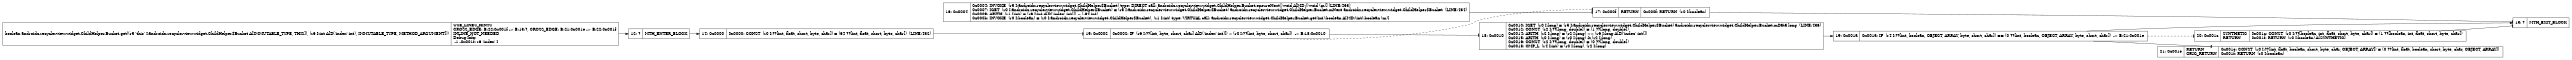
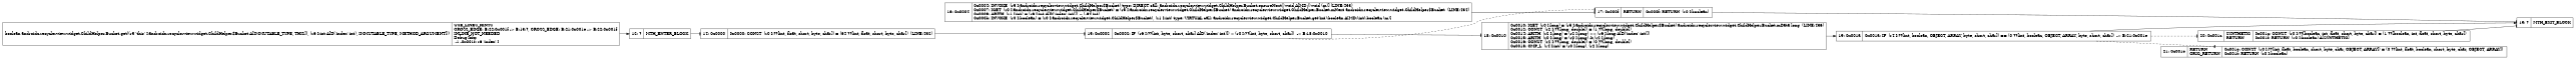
  digraph {
    rankdir=LR
    node [shape=record]
    edge [arrowhead=tee]
    n1 [label="{12\:\ ?|MTH_ENTER_BLOCK\l}"]
    n2 [label="{14\:\ 0x0000|0x0000: CONST  (r0 I:??[int, float, short, byte, char]) = (64 ??[int, float, short, byte, char])  (LINE:432)\l}"]
    n3 [label="{15\:\ 0x0002|0x0002: IF  (r6 I:??[int, byte, short, char] A[D('index' int)]) \< (r0 I:??[int, byte, short, char])  \-\> B:18:0x0010 \l}"]
    n4 [label="{18\:\ 0x0010|0x0010: IGET  (r0 I:long) = (r5 I:androidx.recyclerview.widget.ChildHelper$Bucket) androidx.recyclerview.widget.ChildHelper.Bucket.mData long  (LINE:436)\l0x0012: CONST  (r2 I:??[long, double]) = (1 ??[long, double]) \l0x0014: ARITH  (r2 I:long) = (r2 I:long) \<\< (r6 I:long A[D('index' int)]) \l0x0015: ARITH  (r0 I:long) = (r0 I:long) & (r2 I:long) \l0x0016: CONST  (r2 I:??[long, double]) = (0 ??[long, double]) \l0x0018: CMP_L  (r4 I:int) = (r0 I:long), (r2 I:long) \l}"]
    n5 [label="{17\:\ 0x000f|RETURN\l|0x000f: RETURN  (r0 I:boolean) \l}"]
    n6 [label="{16\:\ 0x0004|0x0004: INVOKE  (r5 I:androidx.recyclerview.widget.ChildHelper$Bucket) type: DIRECT call: androidx.recyclerview.widget.ChildHelper.Bucket.ensureNext():void A[MD:():void (m)] (LINE:433)\l0x0007: IGET  (r0 I:androidx.recyclerview.widget.ChildHelper$Bucket) = (r5 I:androidx.recyclerview.widget.ChildHelper$Bucket) androidx.recyclerview.widget.ChildHelper.Bucket.mNext androidx.recyclerview.widget.ChildHelper$Bucket  (LINE:434)\l0x0009: ARITH  (r1 I:int) = (r6 I:int A[D('index' int)]) + (\-64 int) \l0x000b: INVOKE  (r0 I:boolean) = (r0 I:androidx.recyclerview.widget.ChildHelper$Bucket), (r1 I:int) type: VIRTUAL call: androidx.recyclerview.widget.ChildHelper.Bucket.get(int):boolean A[MD:(int):boolean (m)]\l}"]
    n7 [label="{19\:\ 0x001a|0x001a: IF  (r4 I:??[int, boolean, OBJECT, ARRAY, byte, short, char]) == (0 ??[int, boolean, OBJECT, ARRAY, byte, short, char])  \-\> B:21:0x001e \l}"]
    n8 [label="{13\:\ ?|MTH_EXIT_BLOCK\l}"]
    n9 [label="{20\:\ 0x001c|SYNTHETIC\lRETURN\l|0x001c: CONST  (r0 I:??[boolean, int, float, short, byte, char]) = (1 ??[boolean, int, float, short, byte, char]) \l0x001f: RETURN  (r0 I:boolean) A[SYNTHETIC]\l}"]
    n10 [label="{21\:\ 0x001e|RETURN\lORIG_RETURN\l|0x001e: CONST  (r0 I:??[int, float, boolean, short, byte, char, OBJECT, ARRAY]) = (0 ??[int, float, boolean, short, byte, char, OBJECT, ARRAY]) \l0x001f: RETURN  (r0 I:boolean) \l}"]
    n11 [label="{boolean androidx.recyclerview.widget.ChildHelper.Bucket.get((r5 'this' I:androidx.recyclerview.widget.ChildHelper$Bucket A[IMMUTABLE_TYPE, THIS]), (r6 I:int A[D('index' int), IMMUTABLE_TYPE, METHOD_ARGUMENT]))  | USE_LINES_HINTS\lCROSS_EDGE: B:22:0x001f \-\> B:13:?, CROSS_EDGE: B:21:0x001e \-\> B:22:0x001f\lINLINE_NOT_NEEDED\lDebug Info:\l  \-1 \-0x001f: r6 'index' I\l}"]
-   n1 -> n2 [arrowhead=normal]
+   n1 -> n2
    n2 -> n3
    n3 -> n4
    n3 -> n5 [style=dashed]
    n4 -> n7 [arrowhead=normal]
    n5 -> n8
    n6 -> n5
    n7 -> n8 [arrowhead=normal]
    n7 -> n9 [style=dashed]
-   n7 -> n10
+   n7 -> n10 [style=dashed]
    n9 -> n8
    n11 -> n1 [arrowhead=normal]
  }
